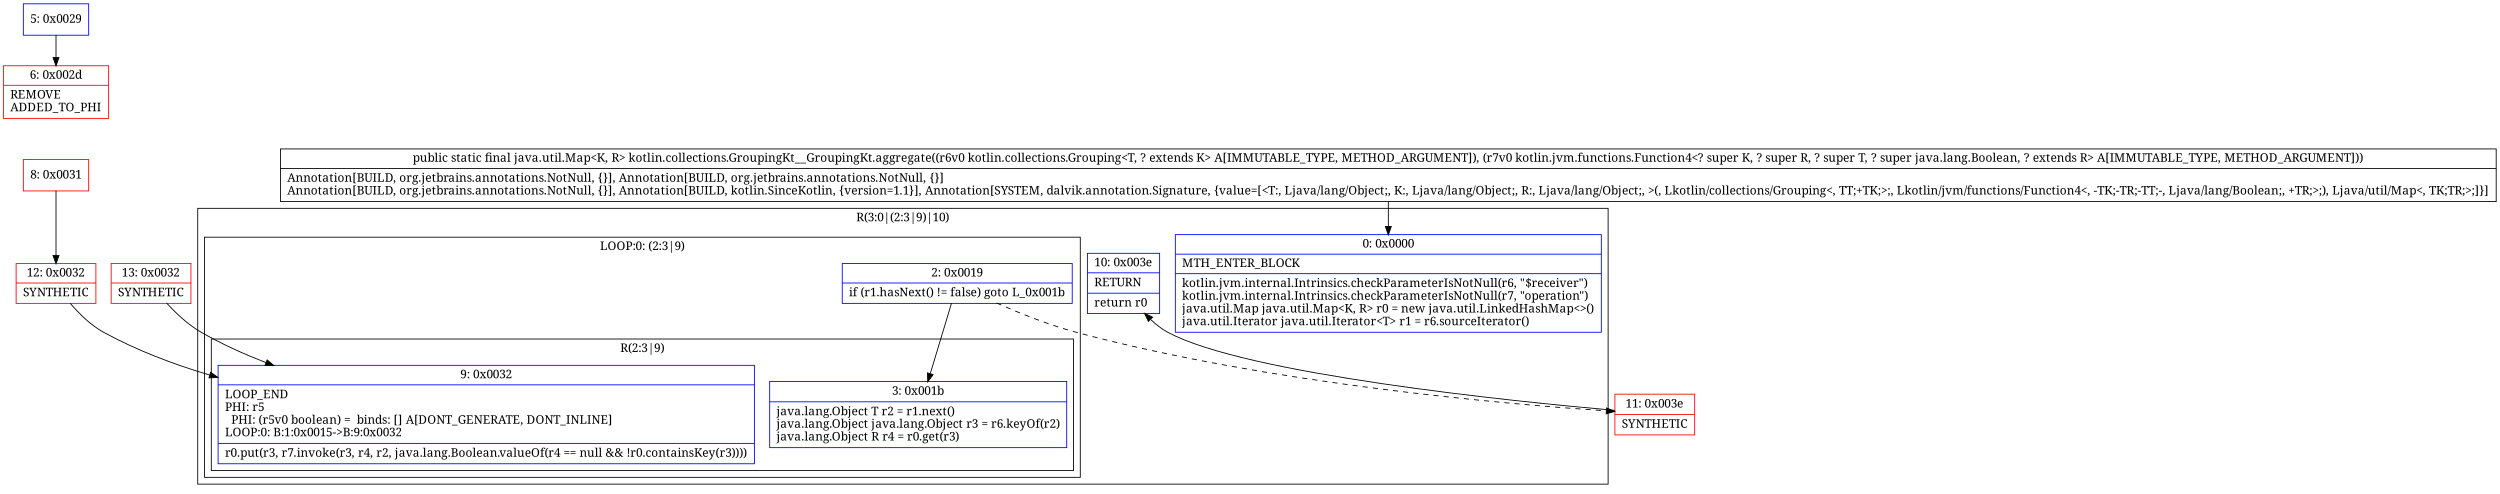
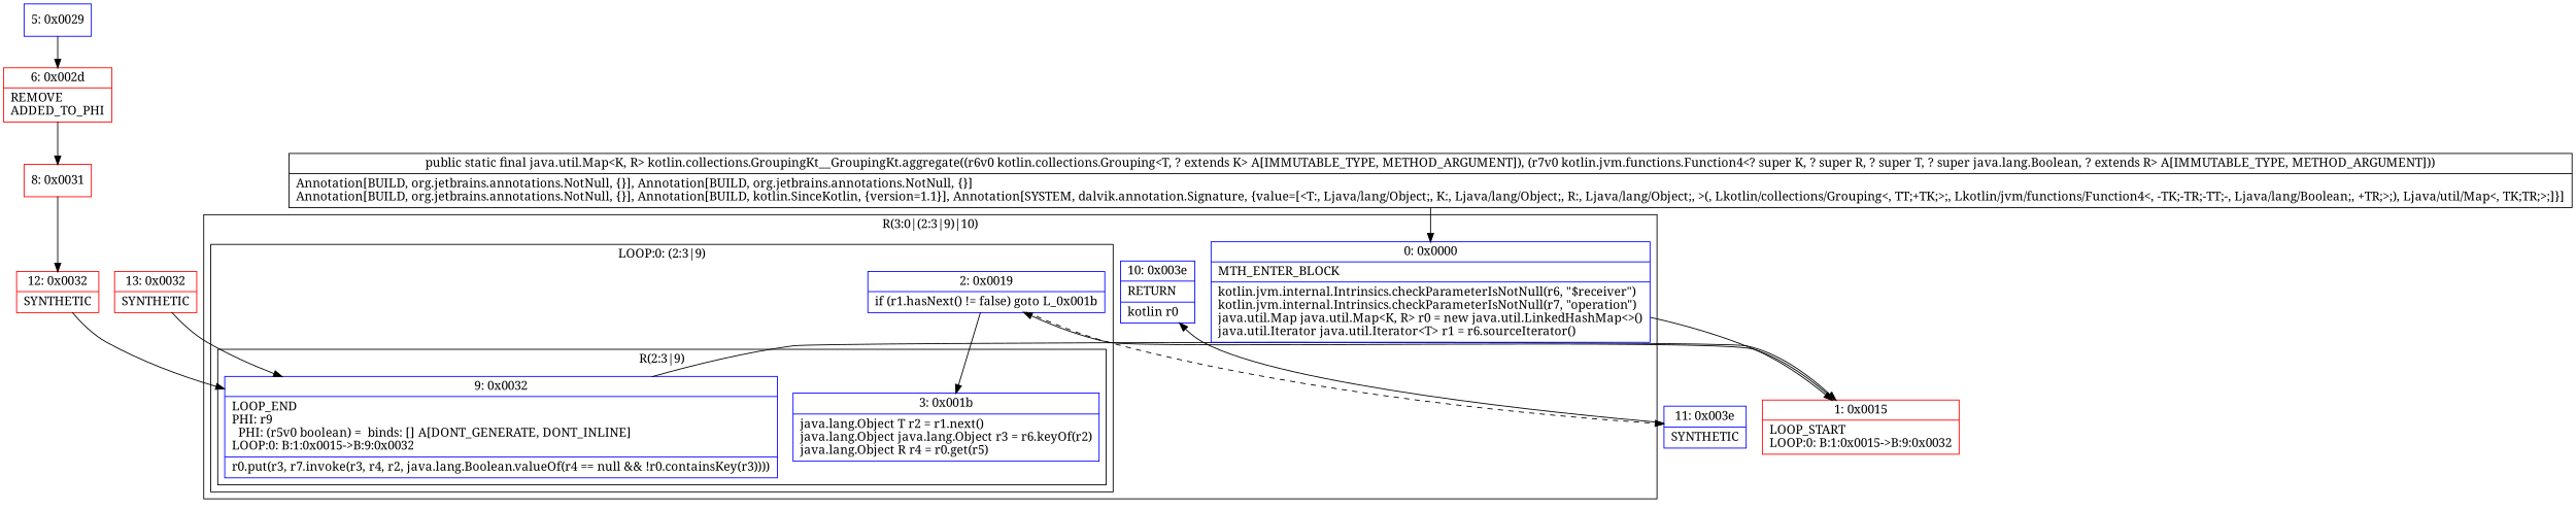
  digraph {
    fontname="Noto Serif"
    node [color=blue fontname="Noto Serif" shape=record]
    edge [fontname="Noto Serif"]
-   n1 [label="{3\:\ 0x001b|java.lang.Object T r2 = r1.next()\ljava.lang.Object java.lang.Object r3 = r6.keyOf(r2)\ljava.lang.Object R r4 = r0.get(r3)\l}"]
-   n2 [label="{9\:\ 0x0032|LOOP_END\lPHI: r5 \l  PHI: (r5v0 boolean) =  binds: [] A[DONT_GENERATE, DONT_INLINE]\lLOOP:0: B:1:0x0015\-\>B:9:0x0032\l|r0.put(r3, r7.invoke(r3, r4, r2, java.lang.Boolean.valueOf(r4 == null && !r0.containsKey(r3))))\l}"]
+   n1 [label="{3\:\ 0x001b|java.lang.Object T r2 = r1.next()\ljava.lang.Object java.lang.Object r3 = r6.keyOf(r2)\ljava.lang.Object R r4 = r0.get(r5)\l}"]
+   n2 [label="{9\:\ 0x0032|LOOP_END\lPHI: r9 \l  PHI: (r5v0 boolean) =  binds: [] A[DONT_GENERATE, DONT_INLINE]\lLOOP:0: B:1:0x0015\-\>B:9:0x0032\l|r0.put(r3, r7.invoke(r3, r4, r2, java.lang.Boolean.valueOf(r4 == null && !r0.containsKey(r3))))\l}"]
    n3 [label="{2\:\ 0x0019|if (r1.hasNext() != false) goto L_0x001b\l}"]
    n4 [label="{0\:\ 0x0000|MTH_ENTER_BLOCK\l|kotlin.jvm.internal.Intrinsics.checkParameterIsNotNull(r6, \"$receiver\")\lkotlin.jvm.internal.Intrinsics.checkParameterIsNotNull(r7, \"operation\")\ljava.util.Map java.util.Map\<K, R\> r0 = new java.util.LinkedHashMap\<\>()\ljava.util.Iterator java.util.Iterator\<T\> r1 = r6.sourceIterator()\l}"]
-   n5 [label="{10\:\ 0x003e|RETURN\l|return r0\l}"]
-   n7 [color=red label="{11\:\ 0x003e|SYNTHETIC\l}"]
+   n5 [label="{10\:\ 0x003e|RETURN\l|kotlin r0\l}"]
+   n6 [color=red label="{1\:\ 0x0015|LOOP_START\lLOOP:0: B:1:0x0015\-\>B:9:0x0032\l}"]
+   n7 [label="{11\:\ 0x003e|SYNTHETIC\l}"]
    n8 [label="{5\:\ 0x0029}"]
    n9 [color=red label="{6\:\ 0x002d|REMOVE\lADDED_TO_PHI\l}"]
    n10 [color=red label="{8\:\ 0x0031}"]
    n11 [color=red label="{12\:\ 0x0032|SYNTHETIC\l}"]
    n12 [color=red label="{13\:\ 0x0032|SYNTHETIC\l}"]
    n13 [label="{public static final java.util.Map\<K, R\> kotlin.collections.GroupingKt__GroupingKt.aggregate((r6v0 kotlin.collections.Grouping\<T, ? extends K\> A[IMMUTABLE_TYPE, METHOD_ARGUMENT]), (r7v0 kotlin.jvm.functions.Function4\<? super K, ? super R, ? super T, ? super java.lang.Boolean, ? extends R\> A[IMMUTABLE_TYPE, METHOD_ARGUMENT]))  | Annotation[BUILD, org.jetbrains.annotations.NotNull, \{\}], Annotation[BUILD, org.jetbrains.annotations.NotNull, \{\}]\lAnnotation[BUILD, org.jetbrains.annotations.NotNull, \{\}], Annotation[BUILD, kotlin.SinceKotlin, \{version=1.1\}], Annotation[SYSTEM, dalvik.annotation.Signature, \{value=[\<T:, Ljava\/lang\/Object;, K:, Ljava\/lang\/Object;, R:, Ljava\/lang\/Object;, \>(, Lkotlin\/collections\/Grouping\<, TT;+TK;\>;, Lkotlin\/jvm\/functions\/Function4\<, \-TK;\-TR;\-TT;\-, Ljava\/lang\/Boolean;, +TR;\>;), Ljava\/util\/Map\<, TK;TR;\>;]\}]\l}" color=""]
    subgraph cluster_1 {
      label="R(3:0|(2:3|9)|10)"
      n4
      n5
      subgraph cluster_2 {
        label="LOOP:0: (2:3|9)"
        n3
        subgraph cluster_3 {
          label="R(2:3|9)"
          n1
          n2
        }
      }
    }
+   n2 -> n6
    n3 -> n1
    n3 -> n7 [style=dashed]
+   n4 -> n6
+   n6 -> n3
    n7 -> n5
    n8 -> n9
+   n9 -> n10
    n10 -> n11
    n11 -> n2
    n12 -> n2
    n13 -> n4
  }
